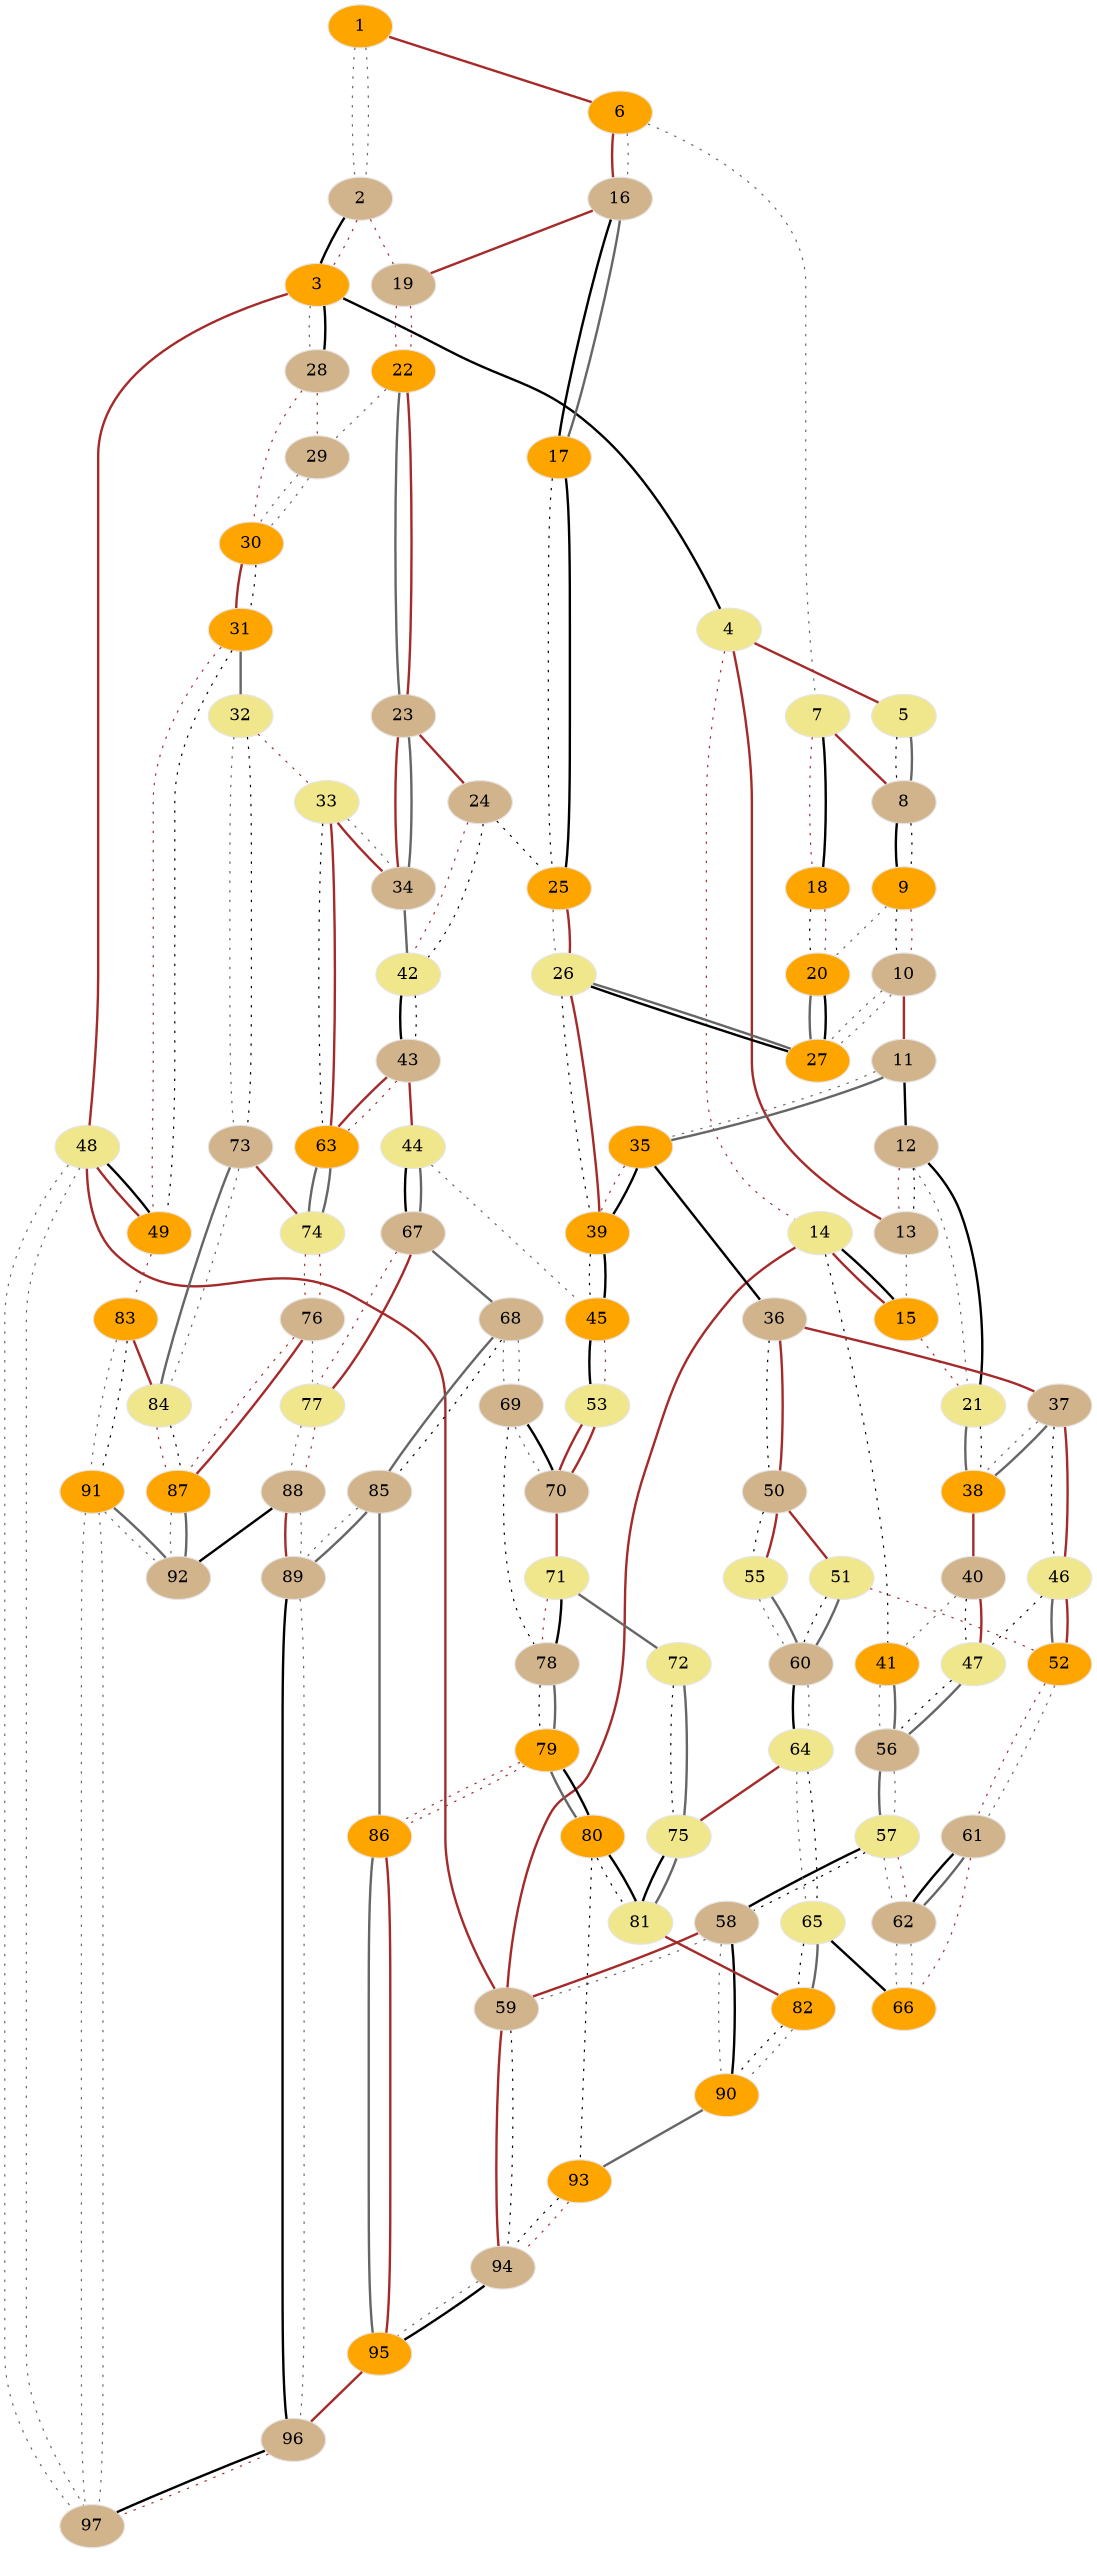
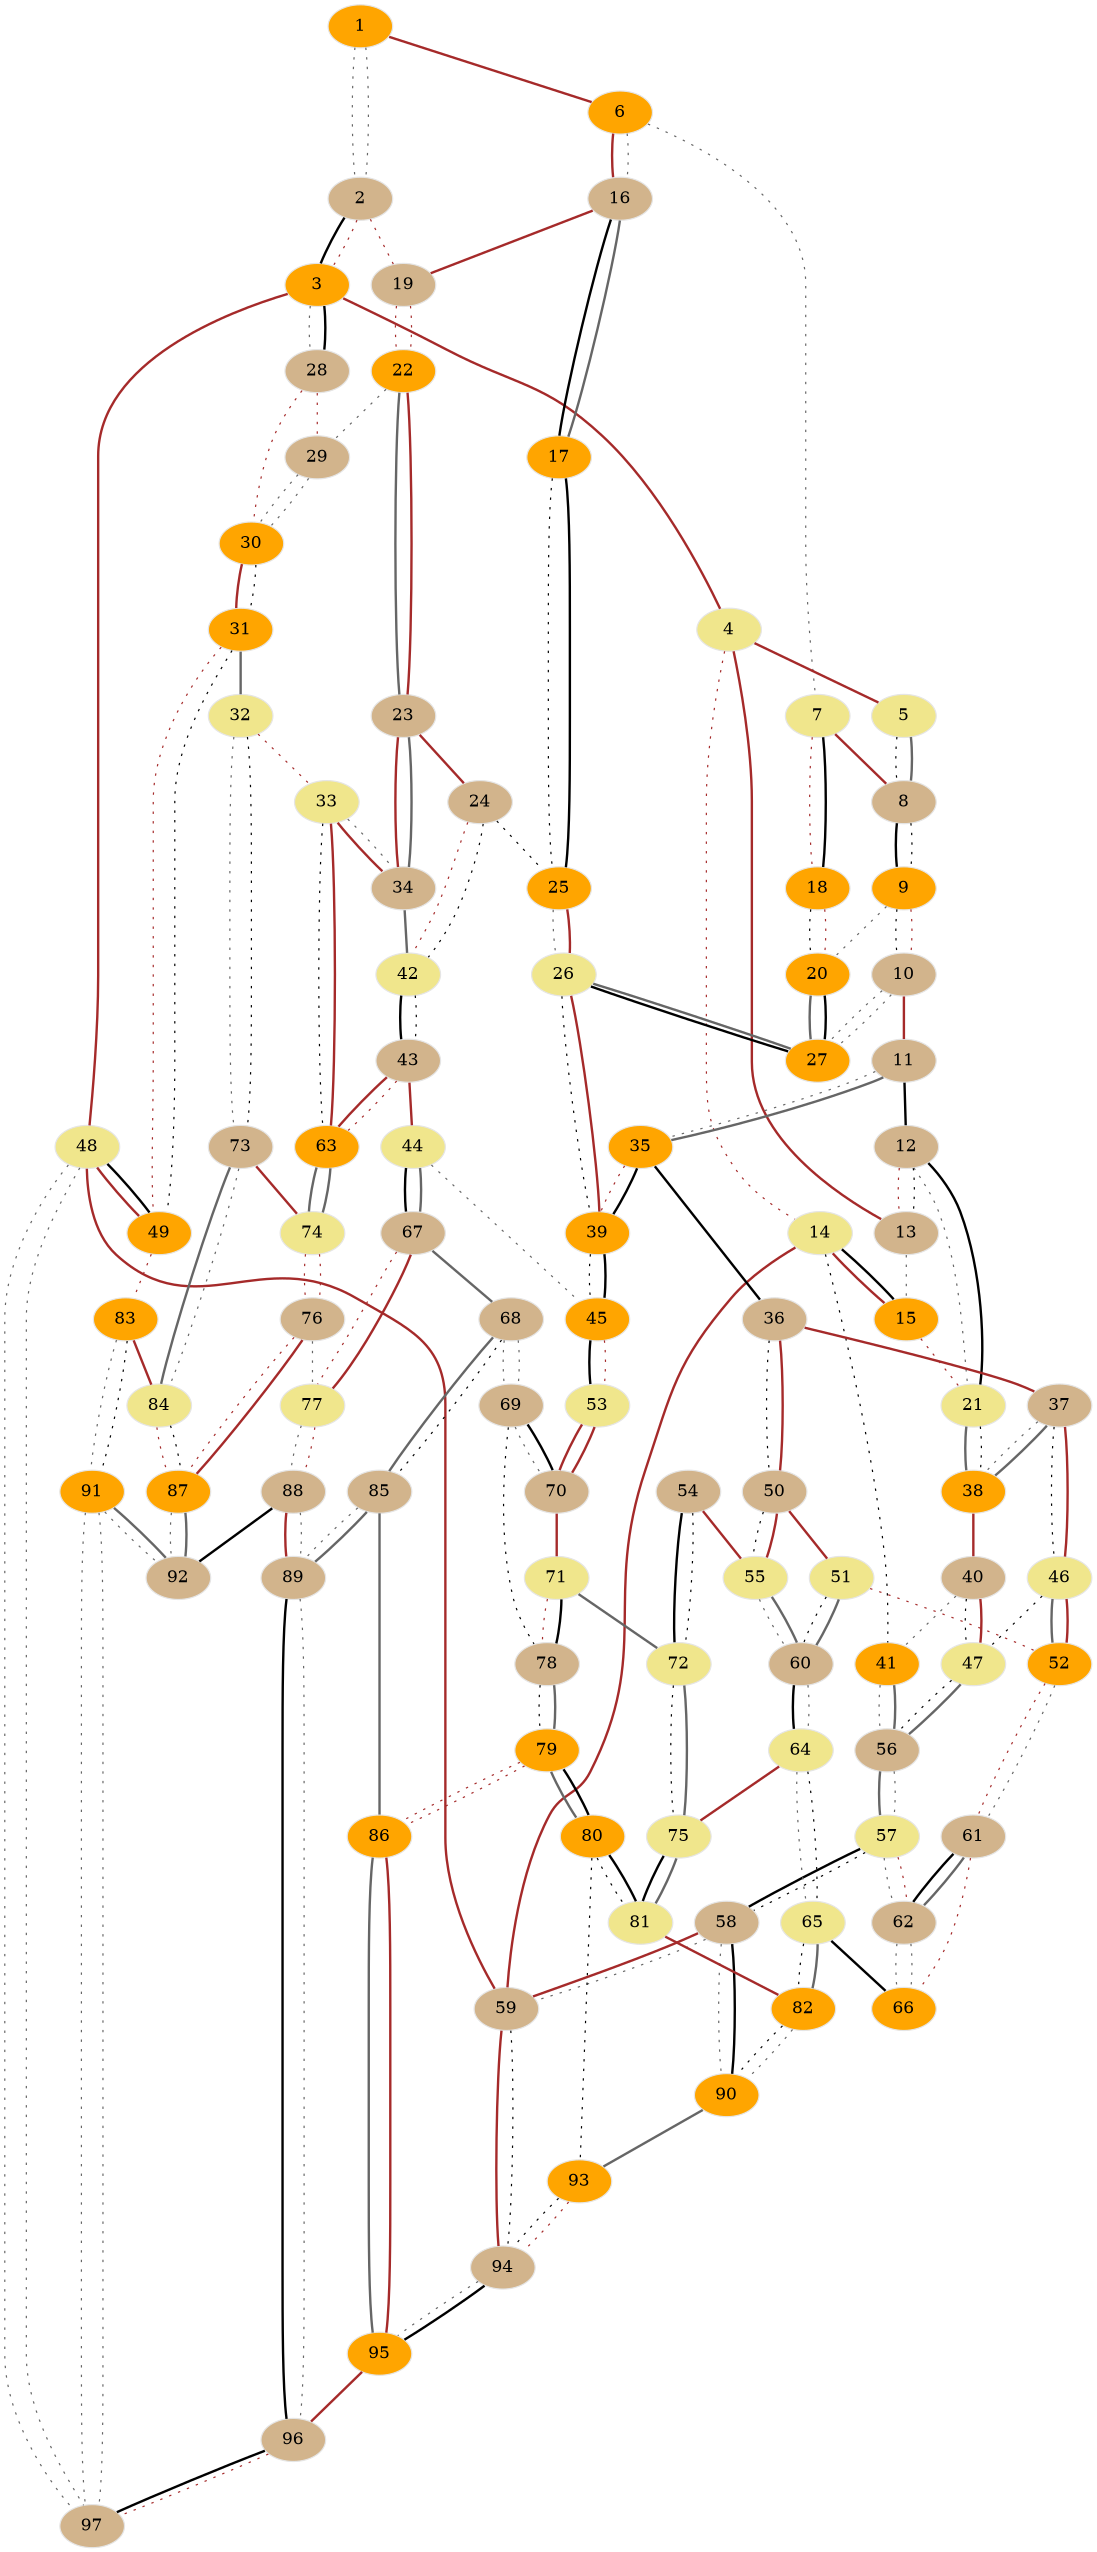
  graph {
    node [color=gray90 fillcolor=tan style=filled]
    edge [color=gray40 style=dotted]
    1 [fillcolor=orange]
    2
    6 [fillcolor=orange]
    3 [fillcolor=orange]
    19
    7 [fillcolor=khaki]
    16
    4 [fillcolor=khaki]
    28
    48 [fillcolor=khaki]
    22 [fillcolor=orange]
    5 [fillcolor=khaki]
    13
    14 [fillcolor=khaki]
    29
    30 [fillcolor=orange]
    59
    49 [fillcolor=orange]
    97
    8
    15 [fillcolor=orange]
    41 [fillcolor=orange]
    9 [fillcolor=orange]
    18 [fillcolor=orange]
    17 [fillcolor=orange]
    20 [fillcolor=orange]
    10
    11
    27 [fillcolor=orange]
    12
    35 [fillcolor=orange]
    21 [fillcolor=khaki]
    39 [fillcolor=orange]
    36
    38 [fillcolor=orange]
    56
    94
    25 [fillcolor=orange]
    26 [fillcolor=khaki]
    23
    40
    24
    34
    42 [fillcolor=khaki]
    43
    45 [fillcolor=orange]
    31 [fillcolor=orange]
    32 [fillcolor=khaki]
    33 [fillcolor=khaki]
    73
    83 [fillcolor=orange]
    63 [fillcolor=orange]
    74 [fillcolor=khaki]
    84 [fillcolor=khaki]
    37
    50
    46 [fillcolor=khaki]
    51 [fillcolor=khaki]
    55 [fillcolor=khaki]
    47 [fillcolor=khaki]
    52 [fillcolor=orange]
    53 [fillcolor=khaki]
    57 [fillcolor=khaki]
    44 [fillcolor=khaki]
    67
    68
    77 [fillcolor=khaki]
    70
    61
    91 [fillcolor=orange]
    60
    64 [fillcolor=khaki]
    62
    66 [fillcolor=orange]
+   54
    72 [fillcolor=khaki]
    71 [fillcolor=khaki]
    75 [fillcolor=khaki]
    58
    90 [fillcolor=orange]
    93 [fillcolor=orange]
    95 [fillcolor=orange]
    65 [fillcolor=khaki]
    76
    82 [fillcolor=orange]
    81 [fillcolor=khaki]
    69
    85
    88
    78
    86 [fillcolor=orange]
    89
    79 [fillcolor=orange]
    87 [fillcolor=orange]
    92
    80 [fillcolor=orange]
    96
    1 -- 2
    1 -- 2
    1 -- 6 [color=brown style=bold]
    2 -- 3 [color=black style=bold]
    2 -- 3 [color=brown]
    2 -- 19 [color=brown]
    6 -- 7
    6 -- 16 [color=brown style=bold]
    6 -- 16
-   3 -- 4 [color=black style=bold]
+   3 -- 4 [color=brown style=bold]
    3 -- 28
    3 -- 28 [color=black style=bold]
    3 -- 48 [color=brown style=bold]
    19 -- 22 [color=brown]
    19 -- 22 [color=brown]
    7 -- 8 [color=brown style=bold]
    7 -- 18 [color=brown]
    7 -- 18 [color=black style=bold]
    16 -- 19 [color=brown style=bold]
    16 -- 17 [color=black style=bold]
    16 -- 17 [style=bold]
    4 -- 5 [color=brown style=bold]
    4 -- 13 [color=brown style=bold]
    4 -- 14 [color=brown]
    28 -- 29 [color=brown]
    28 -- 30 [color=brown]
    48 -- 59 [color=brown style=bold]
    48 -- 49 [color=brown style=bold]
    48 -- 49 [color=black style=bold]
    48 -- 97
    48 -- 97
    22 -- 29
    22 -- 23 [style=bold]
    22 -- 23 [color=brown style=bold]
    5 -- 8 [color=black]
    5 -- 8 [style=bold]
    13 -- 15
    14 -- 59 [color=brown style=bold]
    14 -- 15 [color=brown style=bold]
    14 -- 15 [color=black style=bold]
    14 -- 41 [color=black]
    29 -- 30
    29 -- 30
    30 -- 31 [color=brown style=bold]
    30 -- 31 [color=black]
    59 -- 94 [color=brown style=bold]
    59 -- 94 [color=black]
    49 -- 83 [color=brown]
    8 -- 9 [color=black style=bold]
    8 -- 9 [color=black]
    15 -- 21 [color=brown]
    41 -- 56
    41 -- 56 [style=bold]
    9 -- 20
    9 -- 10 [color=black]
    9 -- 10 [color=brown]
    18 -- 20 [color=black]
    18 -- 20 [color=brown]
    17 -- 25 [color=black]
    17 -- 25 [color=black style=bold]
    20 -- 27 [style=bold]
    20 -- 27 [color=black style=bold]
    10 -- 11 [color=brown style=bold]
    10 -- 27
    10 -- 27
    11 -- 12 [color=black style=bold]
    11 -- 35
    11 -- 35 [style=bold]
    12 -- 13 [color=brown]
    12 -- 13 [color=black]
    12 -- 21
    12 -- 21 [color=black style=bold]
    35 -- 39 [color=brown]
    35 -- 39 [color=black style=bold]
    35 -- 36 [color=black style=bold]
    21 -- 38 [style=bold]
    21 -- 38 [color=black]
    39 -- 45 [color=black]
    39 -- 45 [color=black style=bold]
    36 -- 37 [color=brown style=bold]
    36 -- 50 [color=black]
    36 -- 50 [color=brown style=bold]
    38 -- 40 [color=brown style=bold]
    56 -- 57 [style=bold]
    56 -- 57
    94 -- 95
    94 -- 95 [color=black style=bold]
    25 -- 26
    25 -- 26 [color=brown style=bold]
    26 -- 27 [color=black style=bold]
    26 -- 27 [style=bold]
    26 -- 39 [color=black]
    26 -- 39 [color=brown style=bold]
    23 -- 24 [color=brown style=bold]
    23 -- 34 [color=brown style=bold]
    23 -- 34 [style=bold]
    40 -- 41
    40 -- 47 [color=black]
    40 -- 47 [color=brown style=bold]
    24 -- 25 [color=black]
    24 -- 42 [color=brown]
    24 -- 42 [color=black]
    34 -- 42 [style=bold]
    42 -- 43 [color=black style=bold]
    42 -- 43 [color=black]
    43 -- 63 [color=brown style=bold]
    43 -- 63 [color=brown]
    43 -- 44 [color=brown style=bold]
    45 -- 53 [color=black style=bold]
    45 -- 53 [color=brown]
    31 -- 49 [color=brown]
    31 -- 49 [color=black]
    31 -- 32 [style=bold]
    32 -- 33 [color=brown]
    32 -- 73
    32 -- 73 [color=black]
    33 -- 34 [color=brown style=bold]
    33 -- 34
    33 -- 63 [color=black]
    33 -- 63 [color=brown style=bold]
    73 -- 74 [color=brown style=bold]
    73 -- 84 [style=bold]
    73 -- 84
    83 -- 84 [color=brown style=bold]
    83 -- 91
    83 -- 91 [color=black]
    63 -- 74 [style=bold]
    63 -- 74 [style=bold]
    74 -- 76 [color=brown]
    74 -- 76 [color=brown]
    84 -- 87 [color=brown]
    84 -- 87 [color=black]
    37 -- 38
    37 -- 38 [style=bold]
    37 -- 46 [color=black]
    37 -- 46 [color=brown style=bold]
    50 -- 51 [color=brown style=bold]
    50 -- 55 [color=black]
    50 -- 55 [color=brown style=bold]
    46 -- 47 [color=black]
    46 -- 52 [style=bold]
    46 -- 52 [color=brown style=bold]
    51 -- 52 [color=brown]
    51 -- 60 [color=black]
    51 -- 60 [style=bold]
    55 -- 60
    55 -- 60 [style=bold]
    47 -- 56 [color=black]
    47 -- 56 [style=bold]
    52 -- 61 [color=brown]
    52 -- 61
    53 -- 70 [color=brown style=bold]
    53 -- 70 [color=brown style=bold]
    57 -- 62
    57 -- 62 [color=brown]
    57 -- 58 [color=black style=bold]
    57 -- 58 [color=black]
    44 -- 45
    44 -- 67 [color=black style=bold]
    44 -- 67 [style=bold]
    67 -- 68 [style=bold]
    67 -- 77 [color=brown]
    67 -- 77 [color=brown style=bold]
    68 -- 69
    68 -- 69
    68 -- 85 [style=bold]
    68 -- 85 [color=black]
    77 -- 88
    77 -- 88 [color=brown]
    70 -- 71 [color=brown style=bold]
    61 -- 62 [color=black style=bold]
    61 -- 62 [style=bold]
    61 -- 66 [color=brown]
    91 -- 97
    91 -- 97
    91 -- 92
    91 -- 92 [style=bold]
    60 -- 64 [color=black style=bold]
    60 -- 64
    64 -- 75 [color=brown style=bold]
    64 -- 65
    64 -- 65 [color=black]
    62 -- 66
    62 -- 66
+   54 -- 55 [color=brown style=bold]
+   54 -- 72 [color=black style=bold]
+   54 -- 72 [color=black]
    72 -- 75 [color=black]
    72 -- 75 [style=bold]
    71 -- 72 [style=bold]
    71 -- 78 [color=brown]
    71 -- 78 [color=black style=bold]
    75 -- 81 [color=black style=bold]
    75 -- 81 [style=bold]
    58 -- 59 [color=brown style=bold]
    58 -- 59
    58 -- 90
    58 -- 90 [color=black style=bold]
    90 -- 93 [style=bold]
    93 -- 94 [color=black]
    93 -- 94 [color=brown]
    95 -- 96 [color=brown style=bold]
    65 -- 66 [color=black style=bold]
    65 -- 82 [color=black]
    65 -- 82 [style=bold]
    76 -- 77
    76 -- 87 [color=brown]
    76 -- 87 [color=brown style=bold]
    82 -- 90 [color=black]
    82 -- 90
    81 -- 82 [color=brown style=bold]
    69 -- 70
    69 -- 70 [color=black style=bold]
    69 -- 78 [color=black]
    85 -- 86 [style=bold]
    85 -- 89
    85 -- 89 [style=bold]
    88 -- 89 [color=brown style=bold]
    88 -- 89
    88 -- 92 [color=black style=bold]
    78 -- 79 [color=black]
    78 -- 79 [style=bold]
    86 -- 95 [style=bold]
    86 -- 95 [color=brown style=bold]
    89 -- 96 [color=black style=bold]
    89 -- 96
    79 -- 86 [color=brown]
    79 -- 86 [color=brown]
    79 -- 80 [style=bold]
    79 -- 80 [color=black style=bold]
    87 -- 92
    87 -- 92 [style=bold]
    80 -- 93 [color=black]
    80 -- 81 [color=black]
    80 -- 81 [color=black style=bold]
    96 -- 97 [color=black style=bold]
    96 -- 97 [color=brown]
  }
